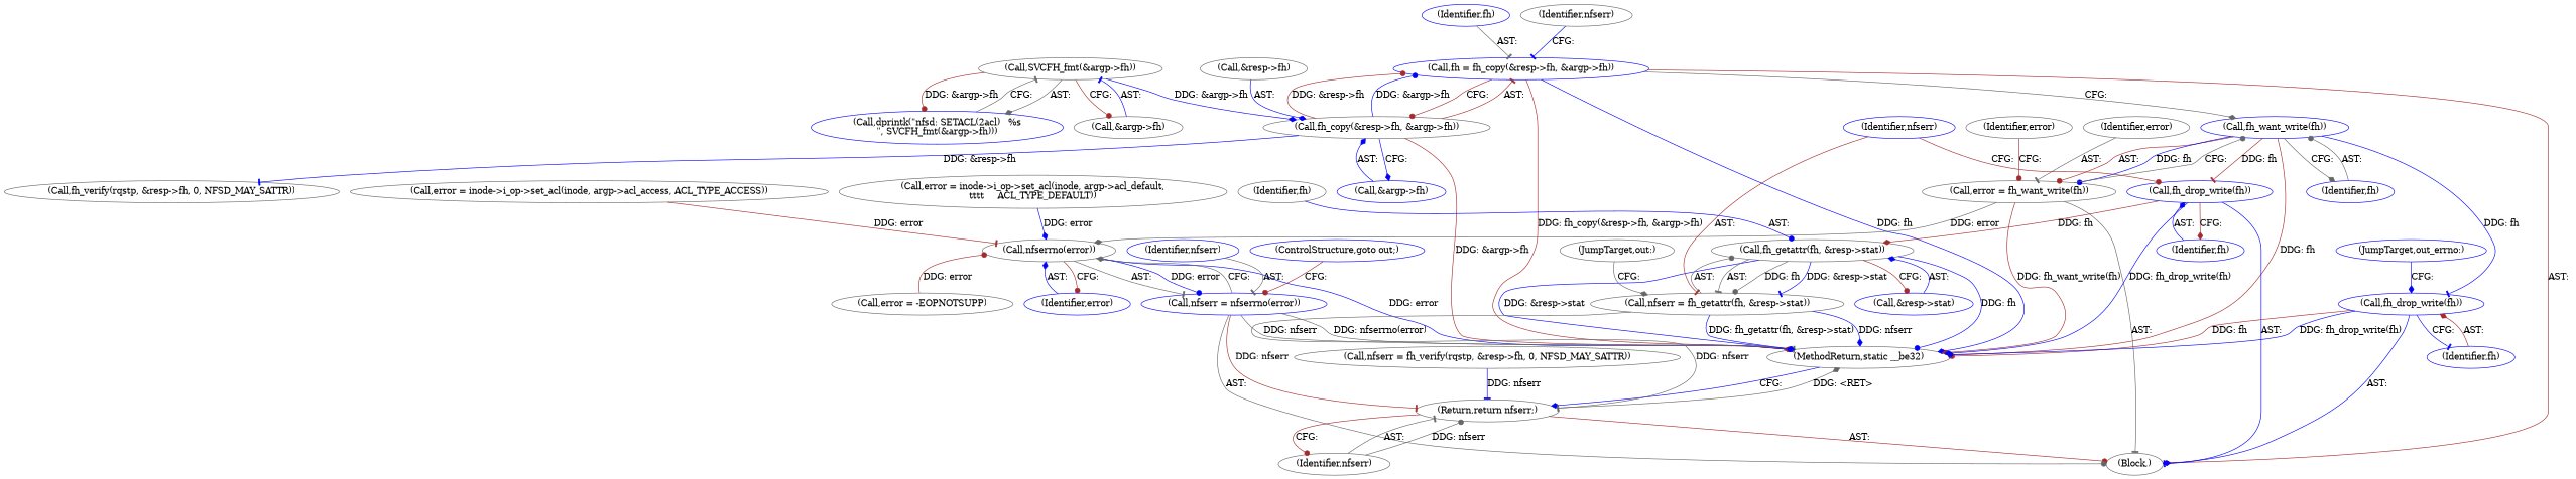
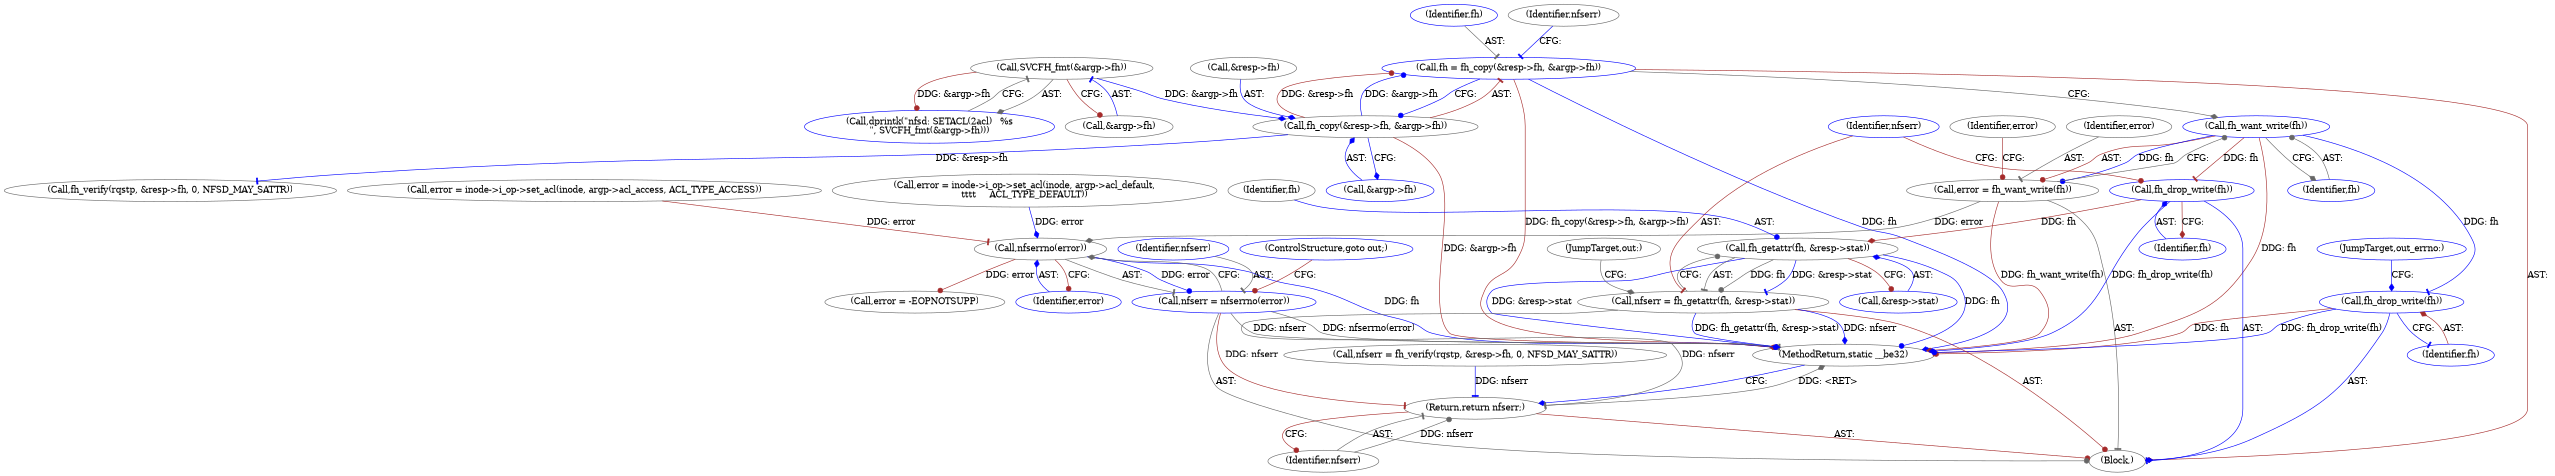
  digraph {
    node [color=gray40]
    edge [arrowhead=diamond color=blue]
    n1 [color=blue label="(Call,fh = fh_copy(&resp->fh, &argp->fh))"]
    n2 [label="(Call,fh_copy(&resp->fh, &argp->fh))"]
    n3 [color=blue label="(Call,fh_want_write(fh))"]
    n4 [label="(Block,)"]
    n5 [label="(MethodReturn,static __be32)"]
    n6 [label="(Call,fh_verify(rqstp, &resp->fh, 0, NFSD_MAY_SATTR))"]
    n7 [color=blue label="(Call,&argp->fh)"]
    n8 [label="(Call,error = fh_want_write(fh))"]
    n9 [color=blue label="(Call,fh_drop_write(fh))"]
    n10 [color=blue label="(Call,fh_drop_write(fh))"]
    n11 [color=blue label="(Identifier,fh)"]
    n12 [label="(Return,return nfserr;)"]
    n13 [label="(Call,SVCFH_fmt(&argp->fh))"]
    n14 [color=blue label="(Call,dprintk(\"nfsd: SETACL(2acl)   %s\n\", SVCFH_fmt(&argp->fh)))"]
    n15 [label="(Call,&argp->fh)"]
    n16 [label="(Call,nfserrno(error))"]
    n17 [label="(Call,fh_getattr(fh, &resp->stat))"]
    n18 [color=blue label="(Identifier,fh)"]
    n19 [color=blue label="(Identifier,fh)"]
    n20 [color=blue label="(Call,nfserr = nfserrno(error))"]
    n21 [color=blue label="(Identifier,error)"]
    n22 [label="(Identifier,nfserr)"]
    n23 [label="(Call,nfserr = fh_getattr(fh, &resp->stat))"]
    n24 [color=blue label="(Call,&resp->stat)"]
    n25 [color=blue label="(Identifier,fh)"]
    n26 [label="(JumpTarget,out:)"]
    n27 [label="(Call,error = inode->i_op->set_acl(inode, argp->acl_default,\n\t\t\t\t     ACL_TYPE_DEFAULT))"]
    n28 [color=blue label="(ControlStructure,goto out;)"]
    n29 [label="(Identifier,error)"]
    n30 [label="(Identifier,nfserr)"]
    n31 [label="(Identifier,fh)"]
    n32 [label="(Identifier,error)"]
    n33 [label="(Call,error = -EOPNOTSUPP)"]
    n34 [label="(Call,nfserr = fh_verify(rqstp, &resp->fh, 0, NFSD_MAY_SATTR))"]
    n35 [color=blue label="(JumpTarget,out_errno:)"]
    n36 [color=blue label="(Identifier,nfserr)"]
    n37 [label="(Call,error = inode->i_op->set_acl(inode, argp->acl_access, ACL_TYPE_ACCESS))"]
    n38 [label="(Call,&resp->fh)"]
    n39 [color=blue label="(Identifier,nfserr)"]
-   n1 -> n2 [arrowhead=dot color=brown label="CFG: "]
+   n1 -> n2 [arrowhead=dot label="CFG: "]
    n1 -> n3 [color=gray40 label="CFG: "]
    n1 -> n4 [color=brown label="AST: "]
    n1 -> n5 [color=brown label="DDG: fh_copy(&resp->fh, &argp->fh)"]
    n1 -> n5 [label="DDG: fh"]
    n2 -> n1 [arrowhead=tee color=brown label="AST: "]
    n2 -> n1 [arrowhead=dot color=brown label="DDG: &resp->fh"]
    n2 -> n1 [arrowhead=dot label="DDG: &argp->fh"]
    n2 -> n5 [color=brown label="DDG: &argp->fh"]
    n2 -> n6 [arrowhead=tee label="DDG: &resp->fh"]
    n2 -> n7 [label="CFG: "]
    n3 -> n5 [arrowhead=tee color=brown label="DDG: fh"]
    n3 -> n8 [arrowhead=dot color=brown label="AST: "]
    n3 -> n8 [arrowhead=dot label="DDG: fh"]
    n3 -> n9 [arrowhead=tee color=brown label="DDG: fh"]
    n3 -> n10 [arrowhead=tee label="DDG: fh"]
    n3 -> n11 [color=gray40 label="CFG: "]
    n5 -> n12 [label="CFG: "]
    n7 -> n2 [label="AST: "]
    n8 -> n3 [arrowhead=dot color=gray40 label="CFG: "]
    n8 -> n4 [arrowhead=tee color=gray40 label="AST: "]
    n8 -> n5 [color=brown label="DDG: fh_want_write(fh)"]
    n8 -> n16 [color=gray40 label="DDG: error"]
    n9 -> n4 [arrowhead=tee label="AST: "]
    n9 -> n5 [label="DDG: fh_drop_write(fh)"]
    n9 -> n17 [color=brown label="DDG: fh"]
    n9 -> n18 [color=brown label="CFG: "]
    n10 -> n4 [label="AST: "]
    n10 -> n5 [arrowhead=dot color=brown label="DDG: fh"]
    n10 -> n5 [arrowhead=dot label="DDG: fh_drop_write(fh)"]
    n10 -> n19 [arrowhead=tee label="CFG: "]
    n11 -> n3 [arrowhead=dot color=gray40 label="AST: "]
    n12 -> n4 [arrowhead=dot color=brown label="AST: "]
    n12 -> n5 [color=gray40 label="DDG: <RET>"]
    n12 -> n22 [arrowhead=dot color=brown label="CFG: "]
    n13 -> n2 [label="DDG: &argp->fh"]
    n13 -> n14 [color=gray40 label="AST: "]
    n13 -> n14 [arrowhead=dot color=brown label="DDG: &argp->fh"]
    n13 -> n15 [arrowhead=dot color=brown label="CFG: "]
    n14 -> n13 [arrowhead=tee color=gray40 label="CFG: "]
    n15 -> n13 [arrowhead=tee label="AST: "]
-   n16 -> n5 [arrowhead=dot label="DDG: error"]
+   n16 -> n5 [arrowhead=dot label="DDG: fh"]
    n16 -> n20 [arrowhead=tee color=gray40 label="AST: "]
    n16 -> n20 [arrowhead=dot label="DDG: error"]
    n16 -> n21 [arrowhead=dot color=brown label="CFG: "]
    n17 -> n5 [arrowhead=dot label="DDG: fh"]
    n17 -> n5 [arrowhead=dot label="DDG: &resp->stat"]
    n17 -> n23 [arrowhead=tee color=gray40 label="AST: "]
    n17 -> n23 [arrowhead=dot color=gray40 label="DDG: fh"]
    n17 -> n23 [arrowhead=tee label="DDG: &resp->stat"]
    n17 -> n24 [arrowhead=dot color=brown label="CFG: "]
    n18 -> n9 [label="AST: "]
    n19 -> n10 [color=brown label="AST: "]
    n20 -> n4 [arrowhead=dot color=gray40 label="AST: "]
    n20 -> n5 [arrowhead=tee color=gray40 label="DDG: nfserrno(error)"]
    n20 -> n5 [color=gray40 label="DDG: nfserr"]
    n20 -> n12 [arrowhead=tee color=brown label="DDG: nfserr"]
    n20 -> n16 [color=gray40 label="CFG: "]
    n21 -> n16 [label="AST: "]
    n22 -> n12 [arrowhead=tee color=gray40 label="AST: "]
    n22 -> n12 [arrowhead=dot color=gray40 label="DDG: nfserr"]
+   n23 -> n4 [arrowhead=dot color=brown label="AST: "]
    n23 -> n5 [label="DDG: fh_getattr(fh, &resp->stat)"]
    n23 -> n5 [label="DDG: nfserr"]
    n23 -> n12 [arrowhead=tee color=gray40 label="DDG: nfserr"]
-   n23 -> n17 [arrowhead=dot color=gray40 label="AST: "]
+   n23 -> n17 [arrowhead=dot color=gray40 label="CFG: "]
    n24 -> n17 [label="AST: "]
    n25 -> n1 [arrowhead=tee color=gray40 label="AST: "]
    n26 -> n23 [color=gray40 label="CFG: "]
    n27 -> n16 [label="DDG: error"]
    n28 -> n20 [arrowhead=dot color=brown label="CFG: "]
    n29 -> n8 [arrowhead=dot color=brown label="CFG: "]
    n30 -> n1 [arrowhead=tee label="CFG: "]
    n31 -> n17 [arrowhead=dot label="AST: "]
    n32 -> n8 [arrowhead=tee color=gray40 label="AST: "]
-   n33 -> n16 [arrowhead=dot color=brown label="DDG: error"]
+   n16 -> n33 [arrowhead=dot color=brown label="DDG: error"]
    n34 -> n12 [arrowhead=tee label="DDG: nfserr"]
    n35 -> n10 [label="CFG: "]
    n36 -> n9 [arrowhead=dot color=brown label="CFG: "]
    n36 -> n23 [arrowhead=tee color=brown label="AST: "]
    n37 -> n16 [arrowhead=tee color=brown label="DDG: error"]
    n38 -> n2 [label="AST: "]
    n39 -> n20 [arrowhead=tee color=gray40 label="AST: "]
  }
